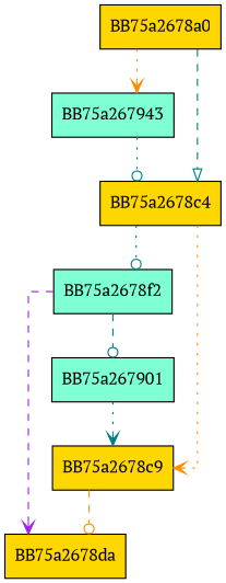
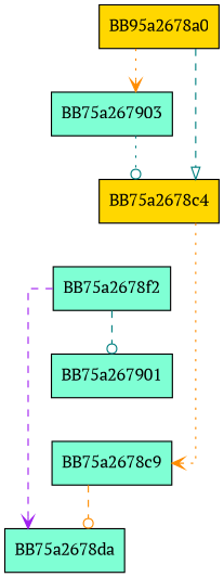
  digraph {
    fontname="PT Serif"
    splines=ortho
    node [fillcolor=gold fontname="PT Serif" shape=box style=filled]
    edge [arrowhead=odot color=teal fontname="PT Serif" style=dotted]
-   BB75a267903 [fillcolor=aquamarine label=BB75a267943]
-   BB75a2678a0
+   BB75a267903 [fillcolor=aquamarine]
+   BB75a2678a0 [label=BB95a2678a0]
    BB75a2678c4
    BB75a2678f2 [fillcolor=aquamarine]
-   BB75a2678c9
-   BB75a2678da
+   BB75a2678c9 [fillcolor=aquamarine]
+   BB75a2678da [fillcolor=aquamarine]
    BB75a267901 [fillcolor=aquamarine]
    BB75a267903 -> BB75a2678c4
    BB75a2678a0 -> BB75a267903 [arrowhead=vee color=darkorange]
    BB75a2678a0 -> BB75a2678c4 [arrowhead=onormal style=dashed]
-   BB75a2678c4 -> BB75a2678f2
    BB75a2678c4 -> BB75a2678c9 [arrowhead=vee color=darkorange]
    BB75a2678f2 -> BB75a2678da [arrowhead=vee color=purple style=dashed]
    BB75a2678f2 -> BB75a267901 [style=dashed]
    BB75a2678c9 -> BB75a2678da [color=darkorange style=dashed]
-   BB75a267901 -> BB75a2678c9 [arrowhead=vee]
  }
